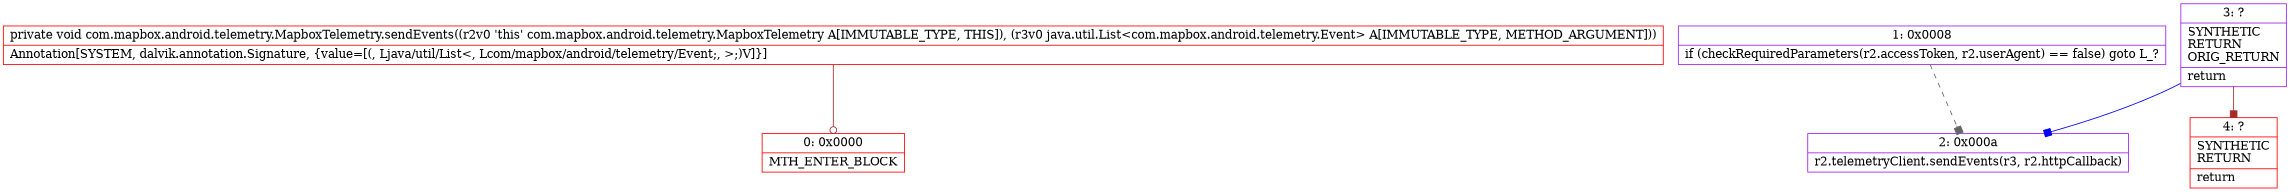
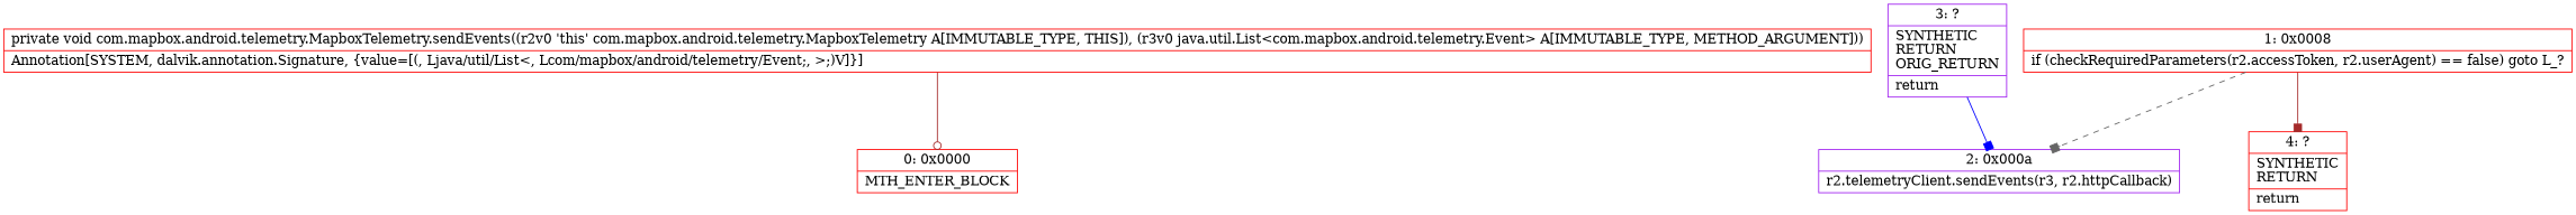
  digraph {
    node [color=red shape=record]
    edge [arrowhead=box color=brown]
    n1 [label="{0\:\ 0x0000|MTH_ENTER_BLOCK\l}"]
-   n2 [color=purple label="{1\:\ 0x0008|if (checkRequiredParameters(r2.accessToken, r2.userAgent) == false) goto L_?\l}"]
+   n2 [label="{1\:\ 0x0008|if (checkRequiredParameters(r2.accessToken, r2.userAgent) == false) goto L_?\l}"]
    n3 [color=purple label="{2\:\ 0x000a|r2.telemetryClient.sendEvents(r3, r2.httpCallback)\l}"]
    n4 [label="{4\:\ ?|SYNTHETIC\lRETURN\l|return\l}"]
    n5 [color=purple label="{3\:\ ?|SYNTHETIC\lRETURN\lORIG_RETURN\l|return\l}"]
    n6 [label="{private void com.mapbox.android.telemetry.MapboxTelemetry.sendEvents((r2v0 'this' com.mapbox.android.telemetry.MapboxTelemetry A[IMMUTABLE_TYPE, THIS]), (r3v0 java.util.List\<com.mapbox.android.telemetry.Event\> A[IMMUTABLE_TYPE, METHOD_ARGUMENT]))  | Annotation[SYSTEM, dalvik.annotation.Signature, \{value=[(, Ljava\/util\/List\<, Lcom\/mapbox\/android\/telemetry\/Event;, \>;)V]\}]\l}"]
    n2 -> n3 [color=gray40 style=dashed]
-   n5 -> n4
+   n2 -> n4
    n5 -> n3 [color=blue]
    n6 -> n1 [arrowhead=odot]
  }
